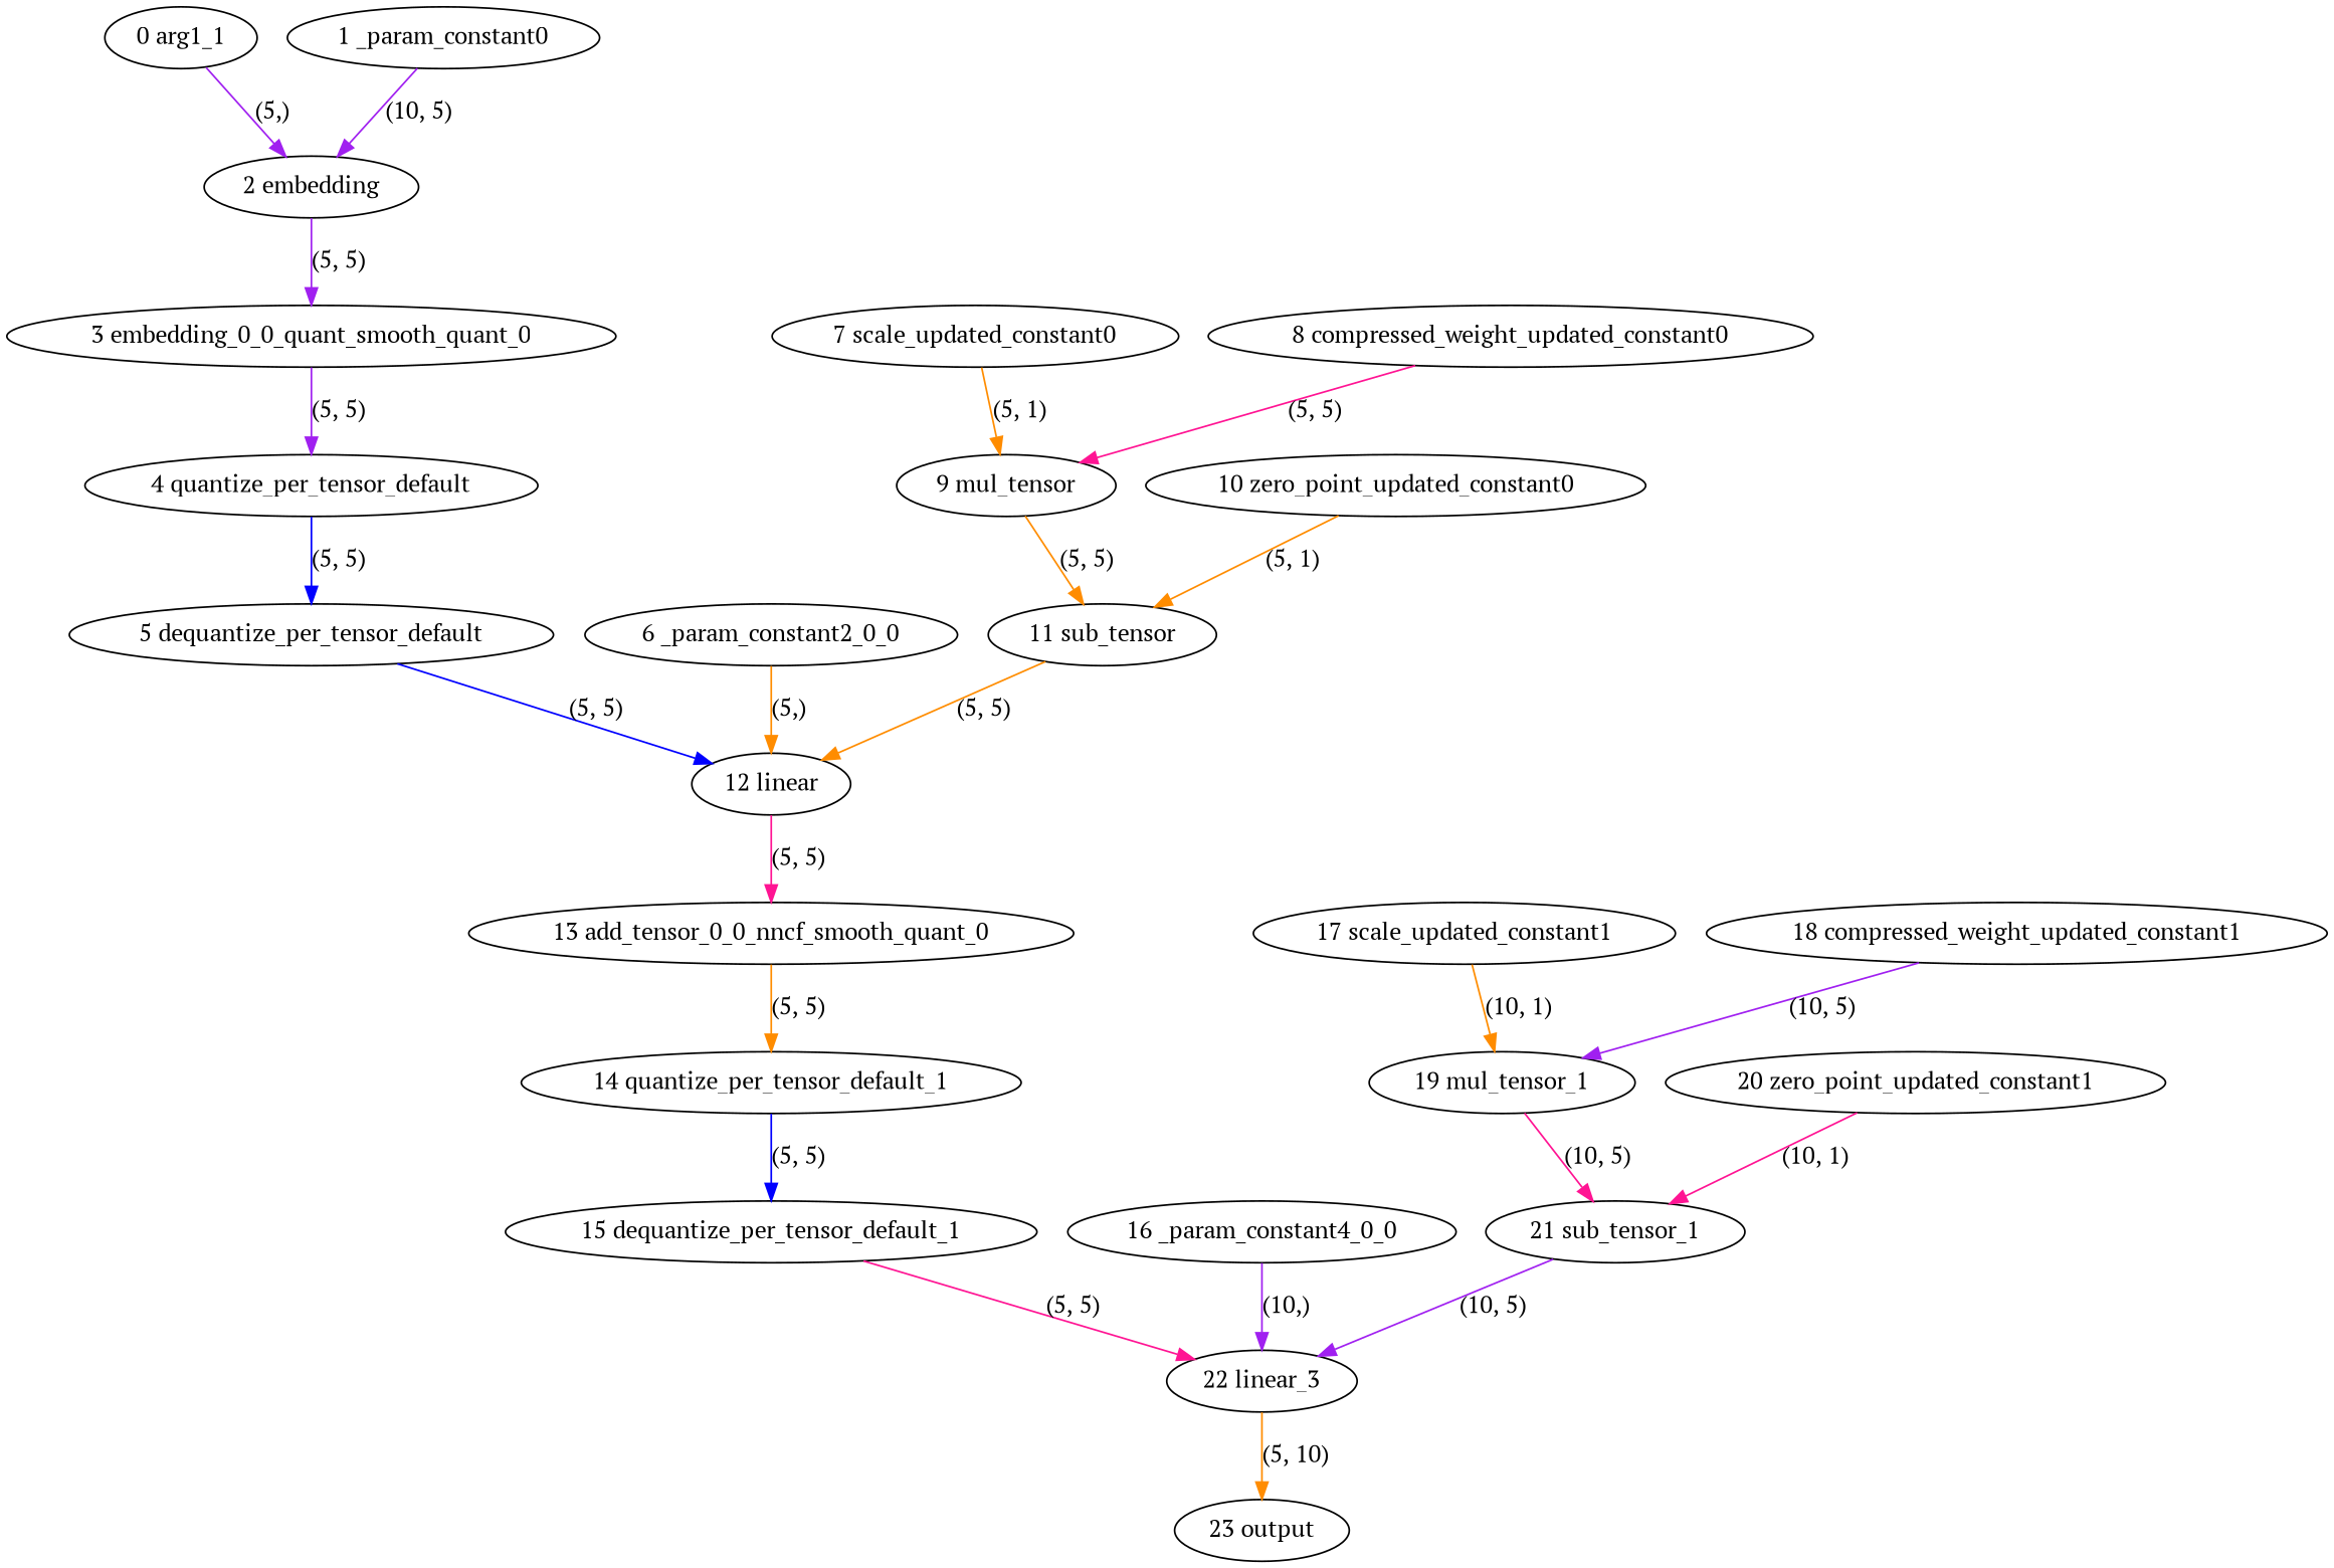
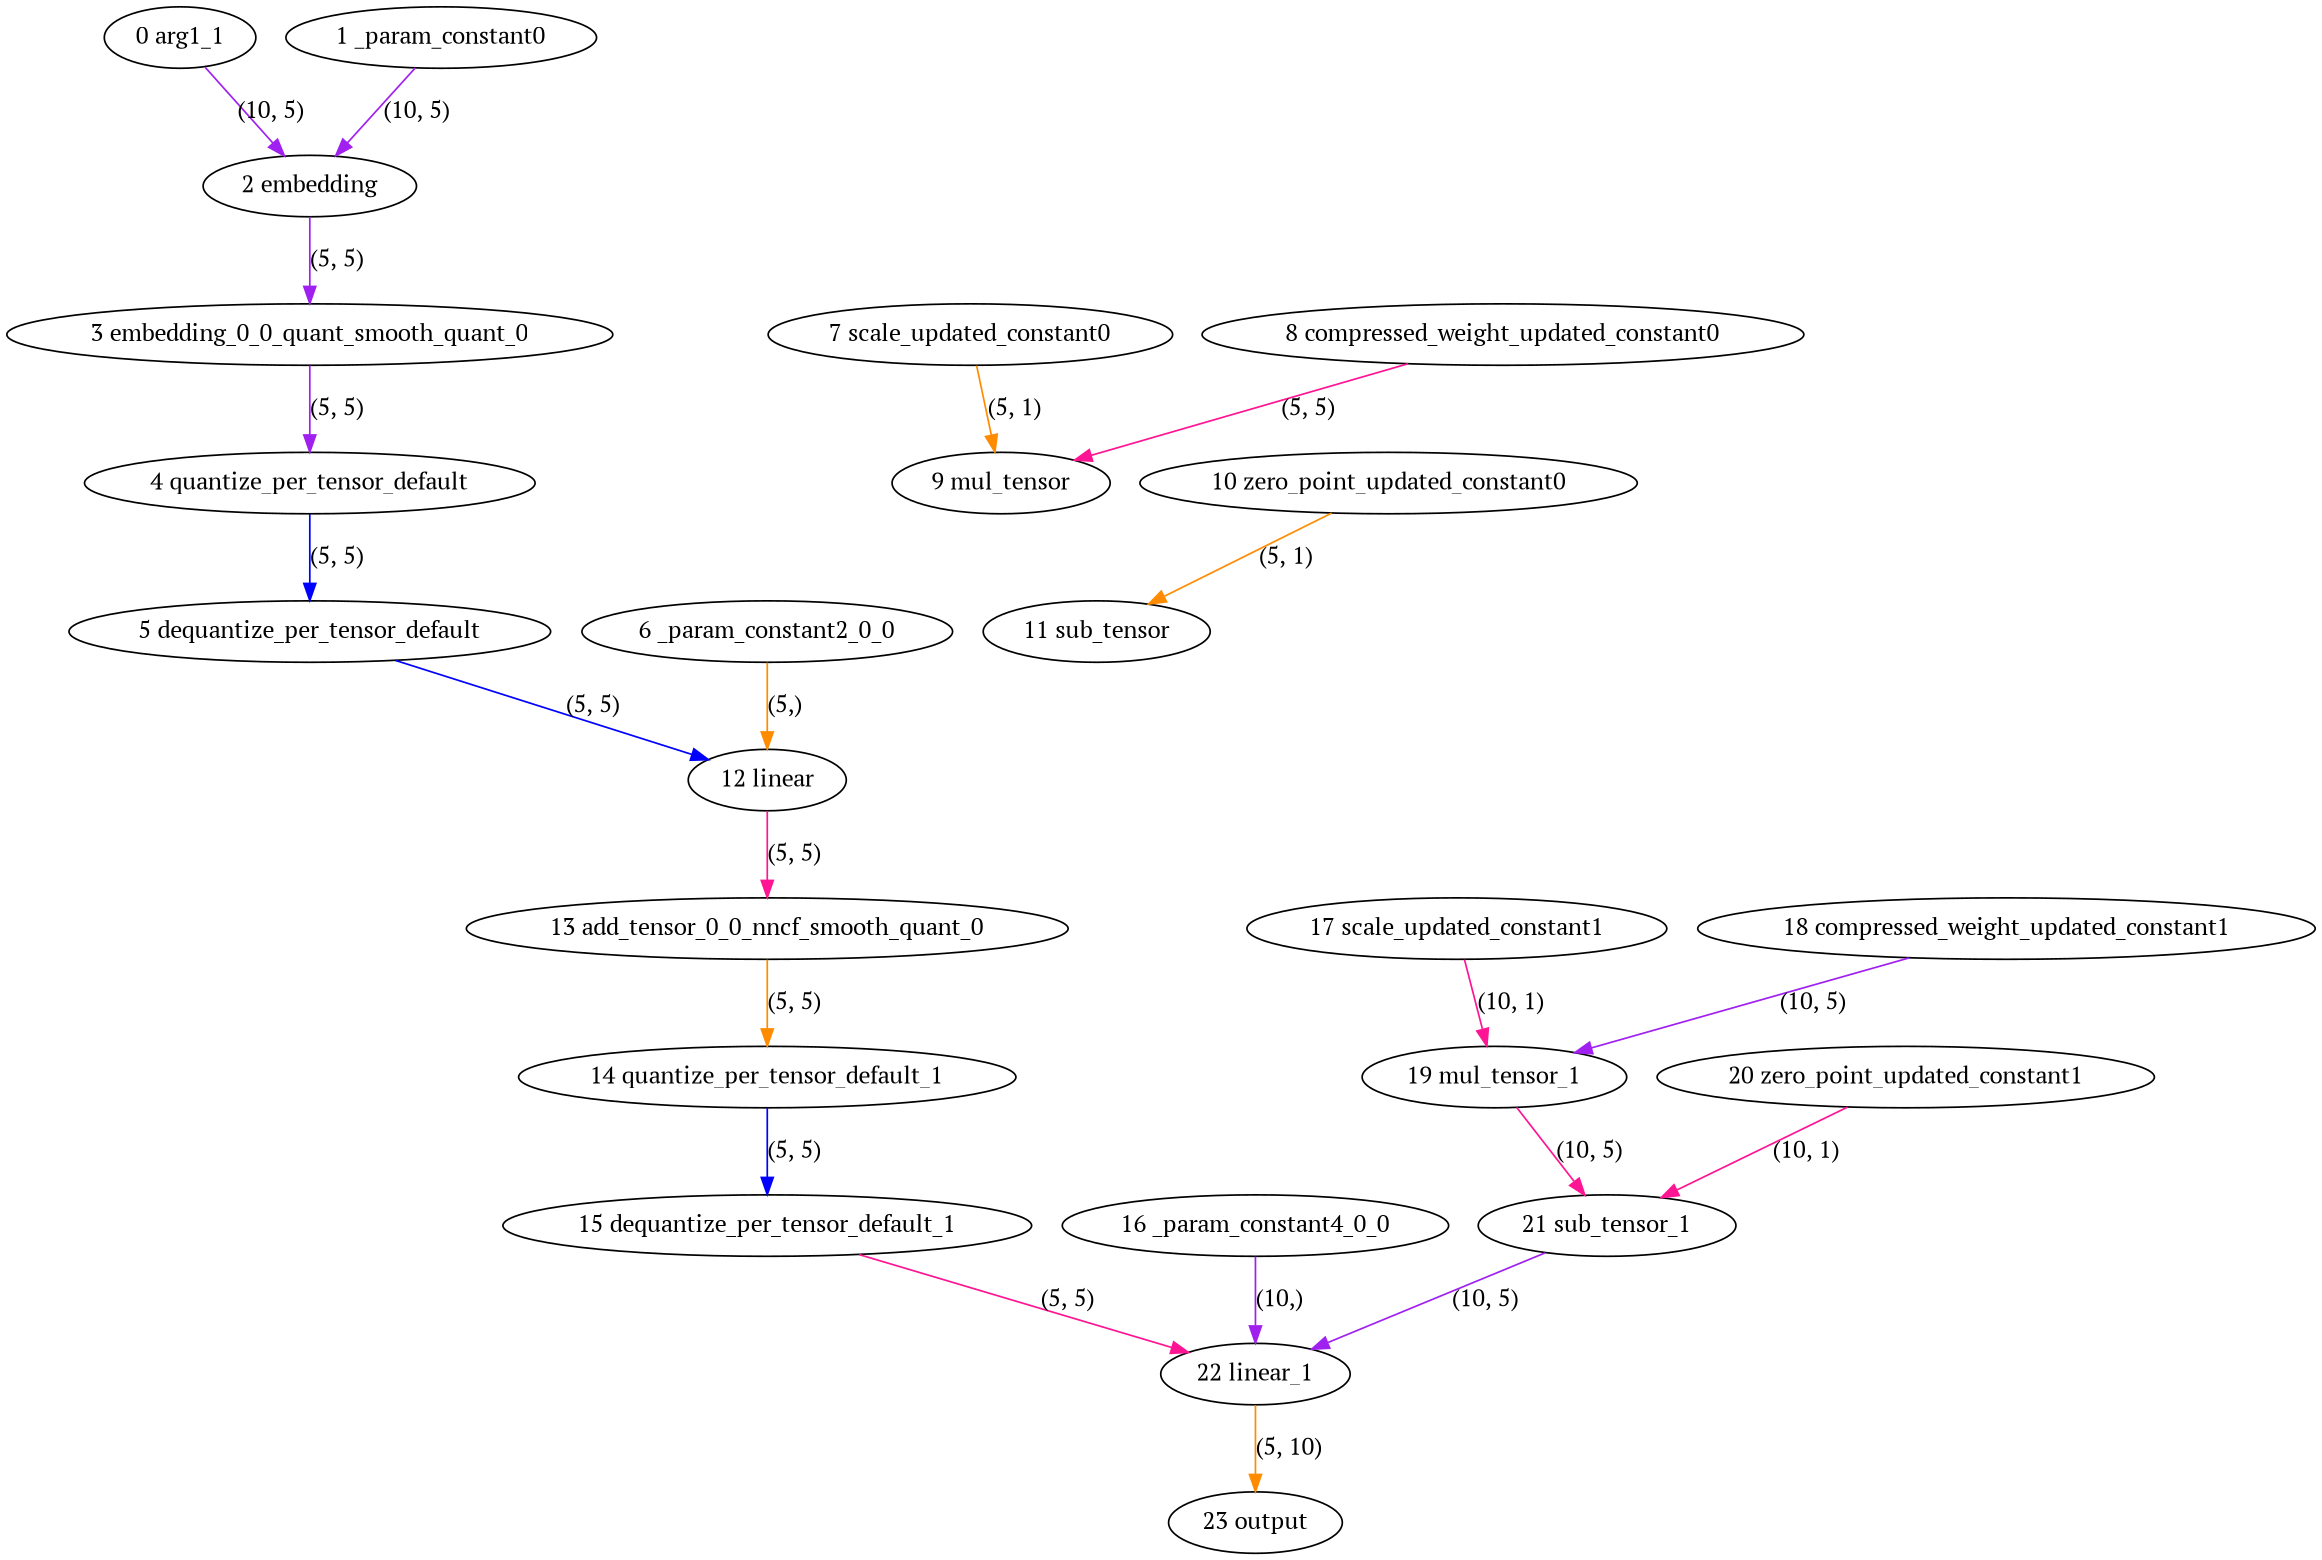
  strict digraph {
    fontname="PT Serif"
    node [fontname="PT Serif" type=get_attr]
    edge [color=purple fontname="PT Serif" style=solid]
    n1 [label="0 arg1_1" type=input]
    "2 embedding" [type=embedding]
    n3 [label="3 embedding_0_0_quant_smooth_quant_0" type=call_module]
    "1 _param_constant0"
    "4 quantize_per_tensor_default" [type=quantize_per_tensor]
    "5 dequantize_per_tensor_default" [type=dequantize_per_tensor]
    "12 linear" [type=linear]
    "13 add_tensor_0_0_nncf_smooth_quant_0" [type=call_module]
    "6 _param_constant2_0_0"
    "9 mul_tensor" [type=mul]
    "7 scale_updated_constant0"
    "11 sub_tensor" [type=sub]
    "8 compressed_weight_updated_constant0"
    "10 zero_point_updated_constant0"
    "14 quantize_per_tensor_default_1" [type=quantize_per_tensor]
    "15 dequantize_per_tensor_default_1" [type=dequantize_per_tensor]
-   "22 linear_1" [type=linear label="22 linear_3"]
+   "22 linear_1" [type=linear]
    "23 output" [type=output]
    "16 _param_constant4_0_0"
    "19 mul_tensor_1" [type=mul]
    "17 scale_updated_constant1"
    "21 sub_tensor_1" [type=sub]
    "18 compressed_weight_updated_constant1"
    "20 zero_point_updated_constant1"
-   n1 -> "2 embedding" [label="(5,)"]
+   n1 -> "2 embedding" [label="(10, 5)"]
    "2 embedding" -> n3 [label="(5, 5)"]
    n3 -> "4 quantize_per_tensor_default" [label="(5, 5)"]
    "1 _param_constant0" -> "2 embedding" [label="(10, 5)"]
    "4 quantize_per_tensor_default" -> "5 dequantize_per_tensor_default" [color=blue label="(5, 5)"]
    "5 dequantize_per_tensor_default" -> "12 linear" [color=blue label="(5, 5)"]
    "12 linear" -> "13 add_tensor_0_0_nncf_smooth_quant_0" [color=deeppink label="(5, 5)"]
    "13 add_tensor_0_0_nncf_smooth_quant_0" -> "14 quantize_per_tensor_default_1" [color=darkorange label="(5, 5)"]
    "6 _param_constant2_0_0" -> "12 linear" [color=darkorange label="(5,)"]
-   "9 mul_tensor" -> "11 sub_tensor" [color=darkorange label="(5, 5)"]
    "7 scale_updated_constant0" -> "9 mul_tensor" [color=darkorange label="(5, 1)"]
-   "11 sub_tensor" -> "12 linear" [color=darkorange label="(5, 5)"]
    "8 compressed_weight_updated_constant0" -> "9 mul_tensor" [color=deeppink label="(5, 5)"]
    "10 zero_point_updated_constant0" -> "11 sub_tensor" [color=darkorange label="(5, 1)"]
    "14 quantize_per_tensor_default_1" -> "15 dequantize_per_tensor_default_1" [color=blue label="(5, 5)"]
    "15 dequantize_per_tensor_default_1" -> "22 linear_1" [color=deeppink label="(5, 5)"]
    "22 linear_1" -> "23 output" [color=darkorange label="(5, 10)"]
    "16 _param_constant4_0_0" -> "22 linear_1" [label="(10,)"]
    "19 mul_tensor_1" -> "21 sub_tensor_1" [color=deeppink label="(10, 5)"]
-   "17 scale_updated_constant1" -> "19 mul_tensor_1" [color=darkorange label="(10, 1)"]
+   "17 scale_updated_constant1" -> "19 mul_tensor_1" [color=deeppink label="(10, 1)"]
    "21 sub_tensor_1" -> "22 linear_1" [label="(10, 5)"]
    "18 compressed_weight_updated_constant1" -> "19 mul_tensor_1" [label="(10, 5)"]
    "20 zero_point_updated_constant1" -> "21 sub_tensor_1" [color=deeppink label="(10, 1)"]
  }
